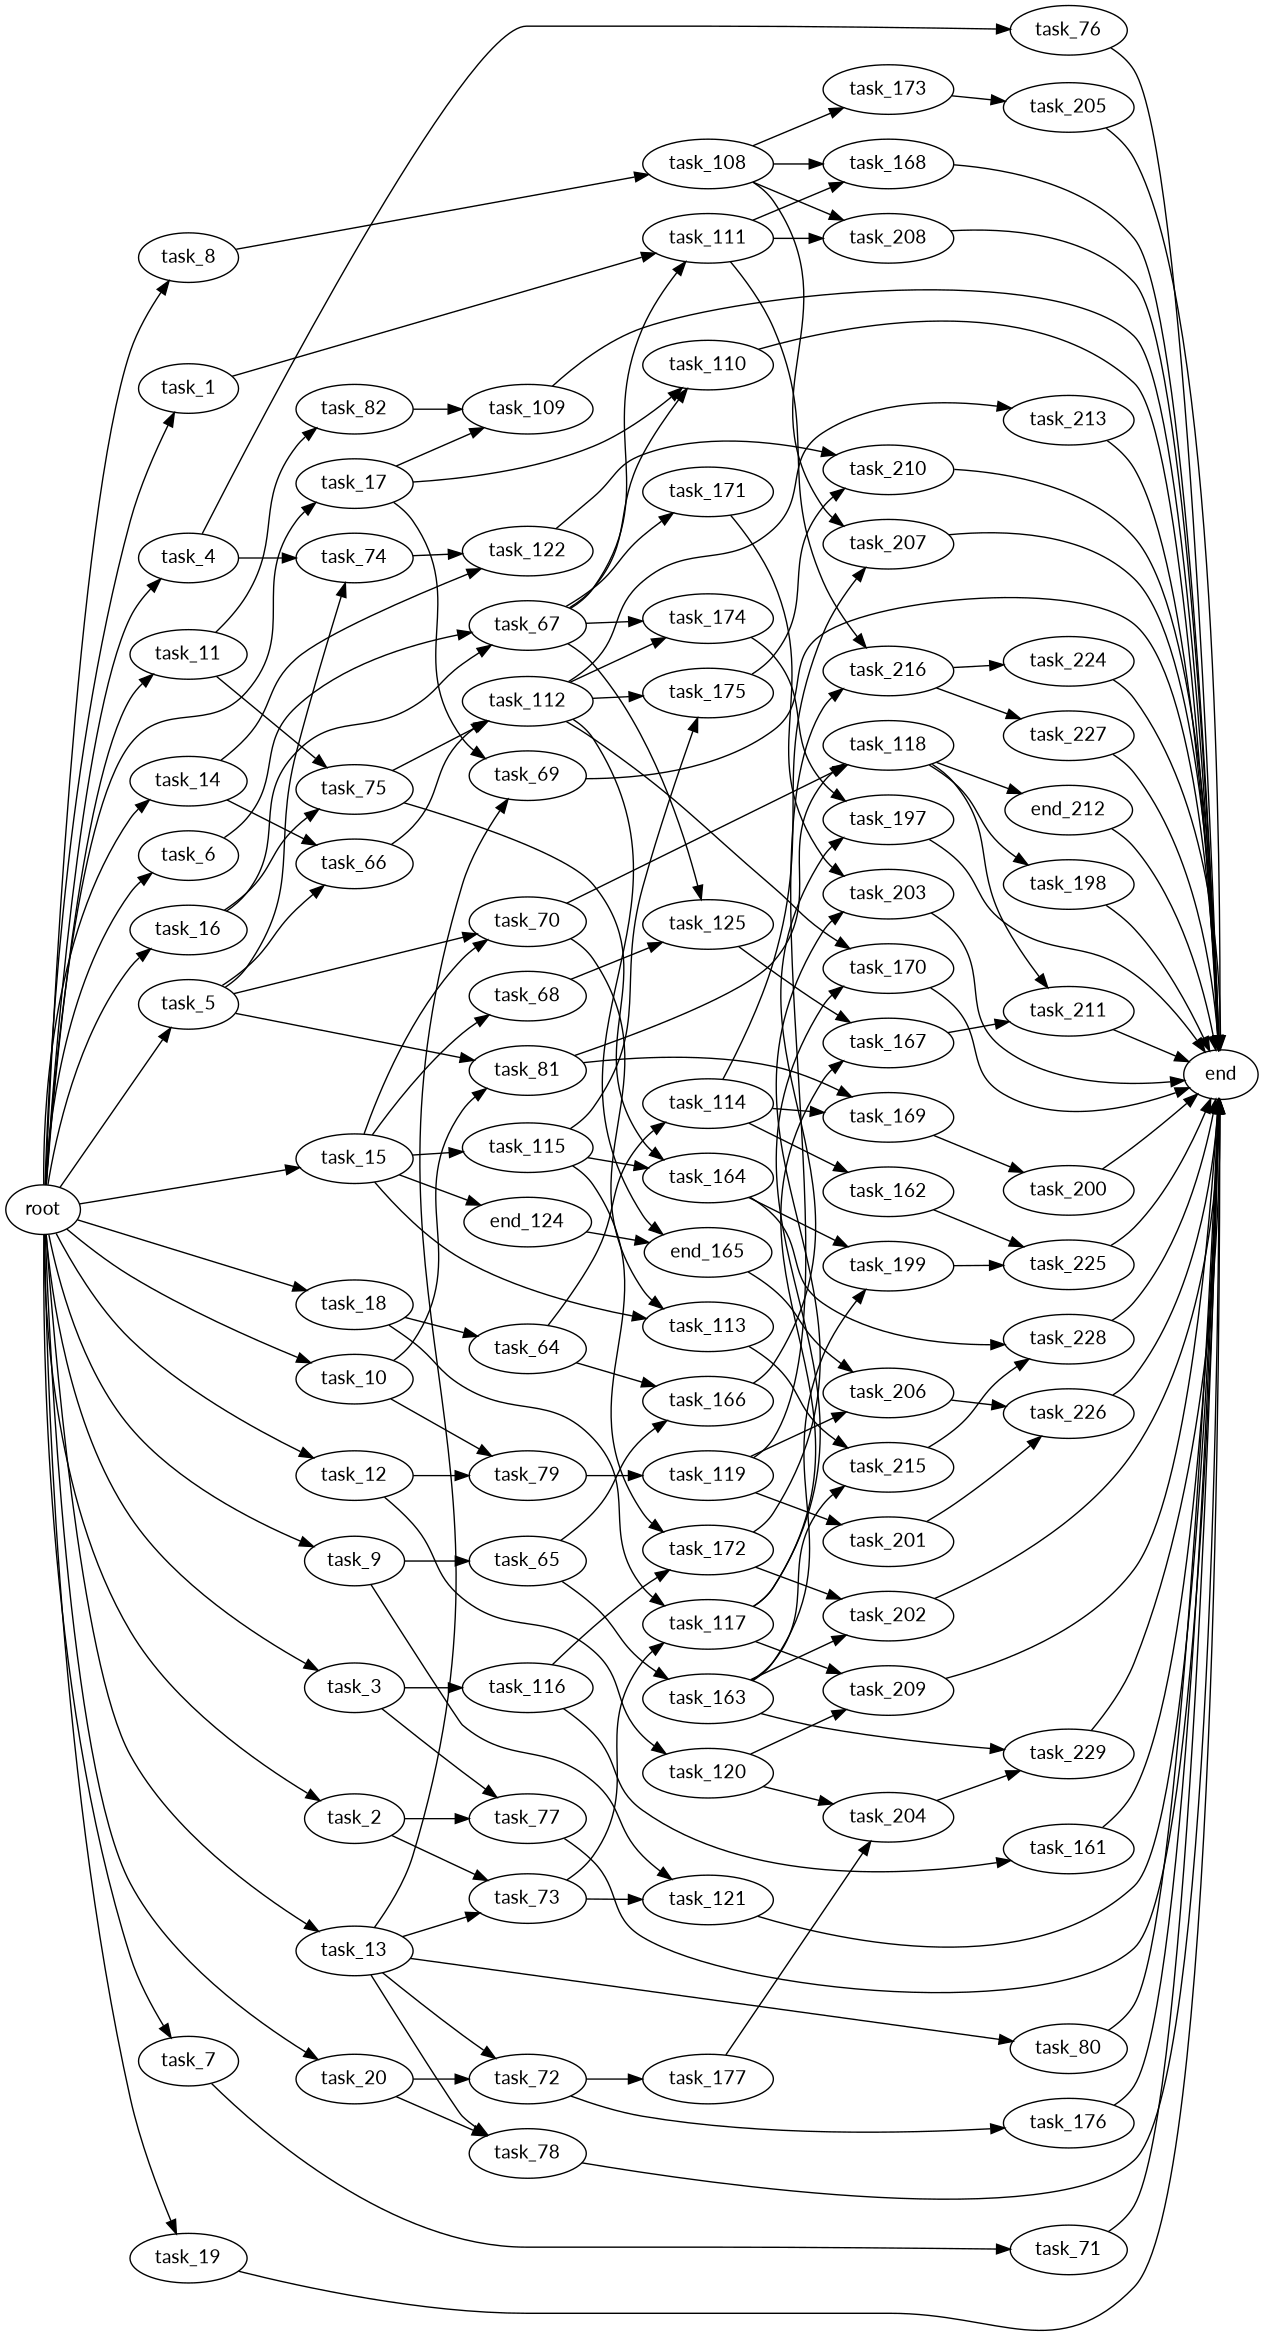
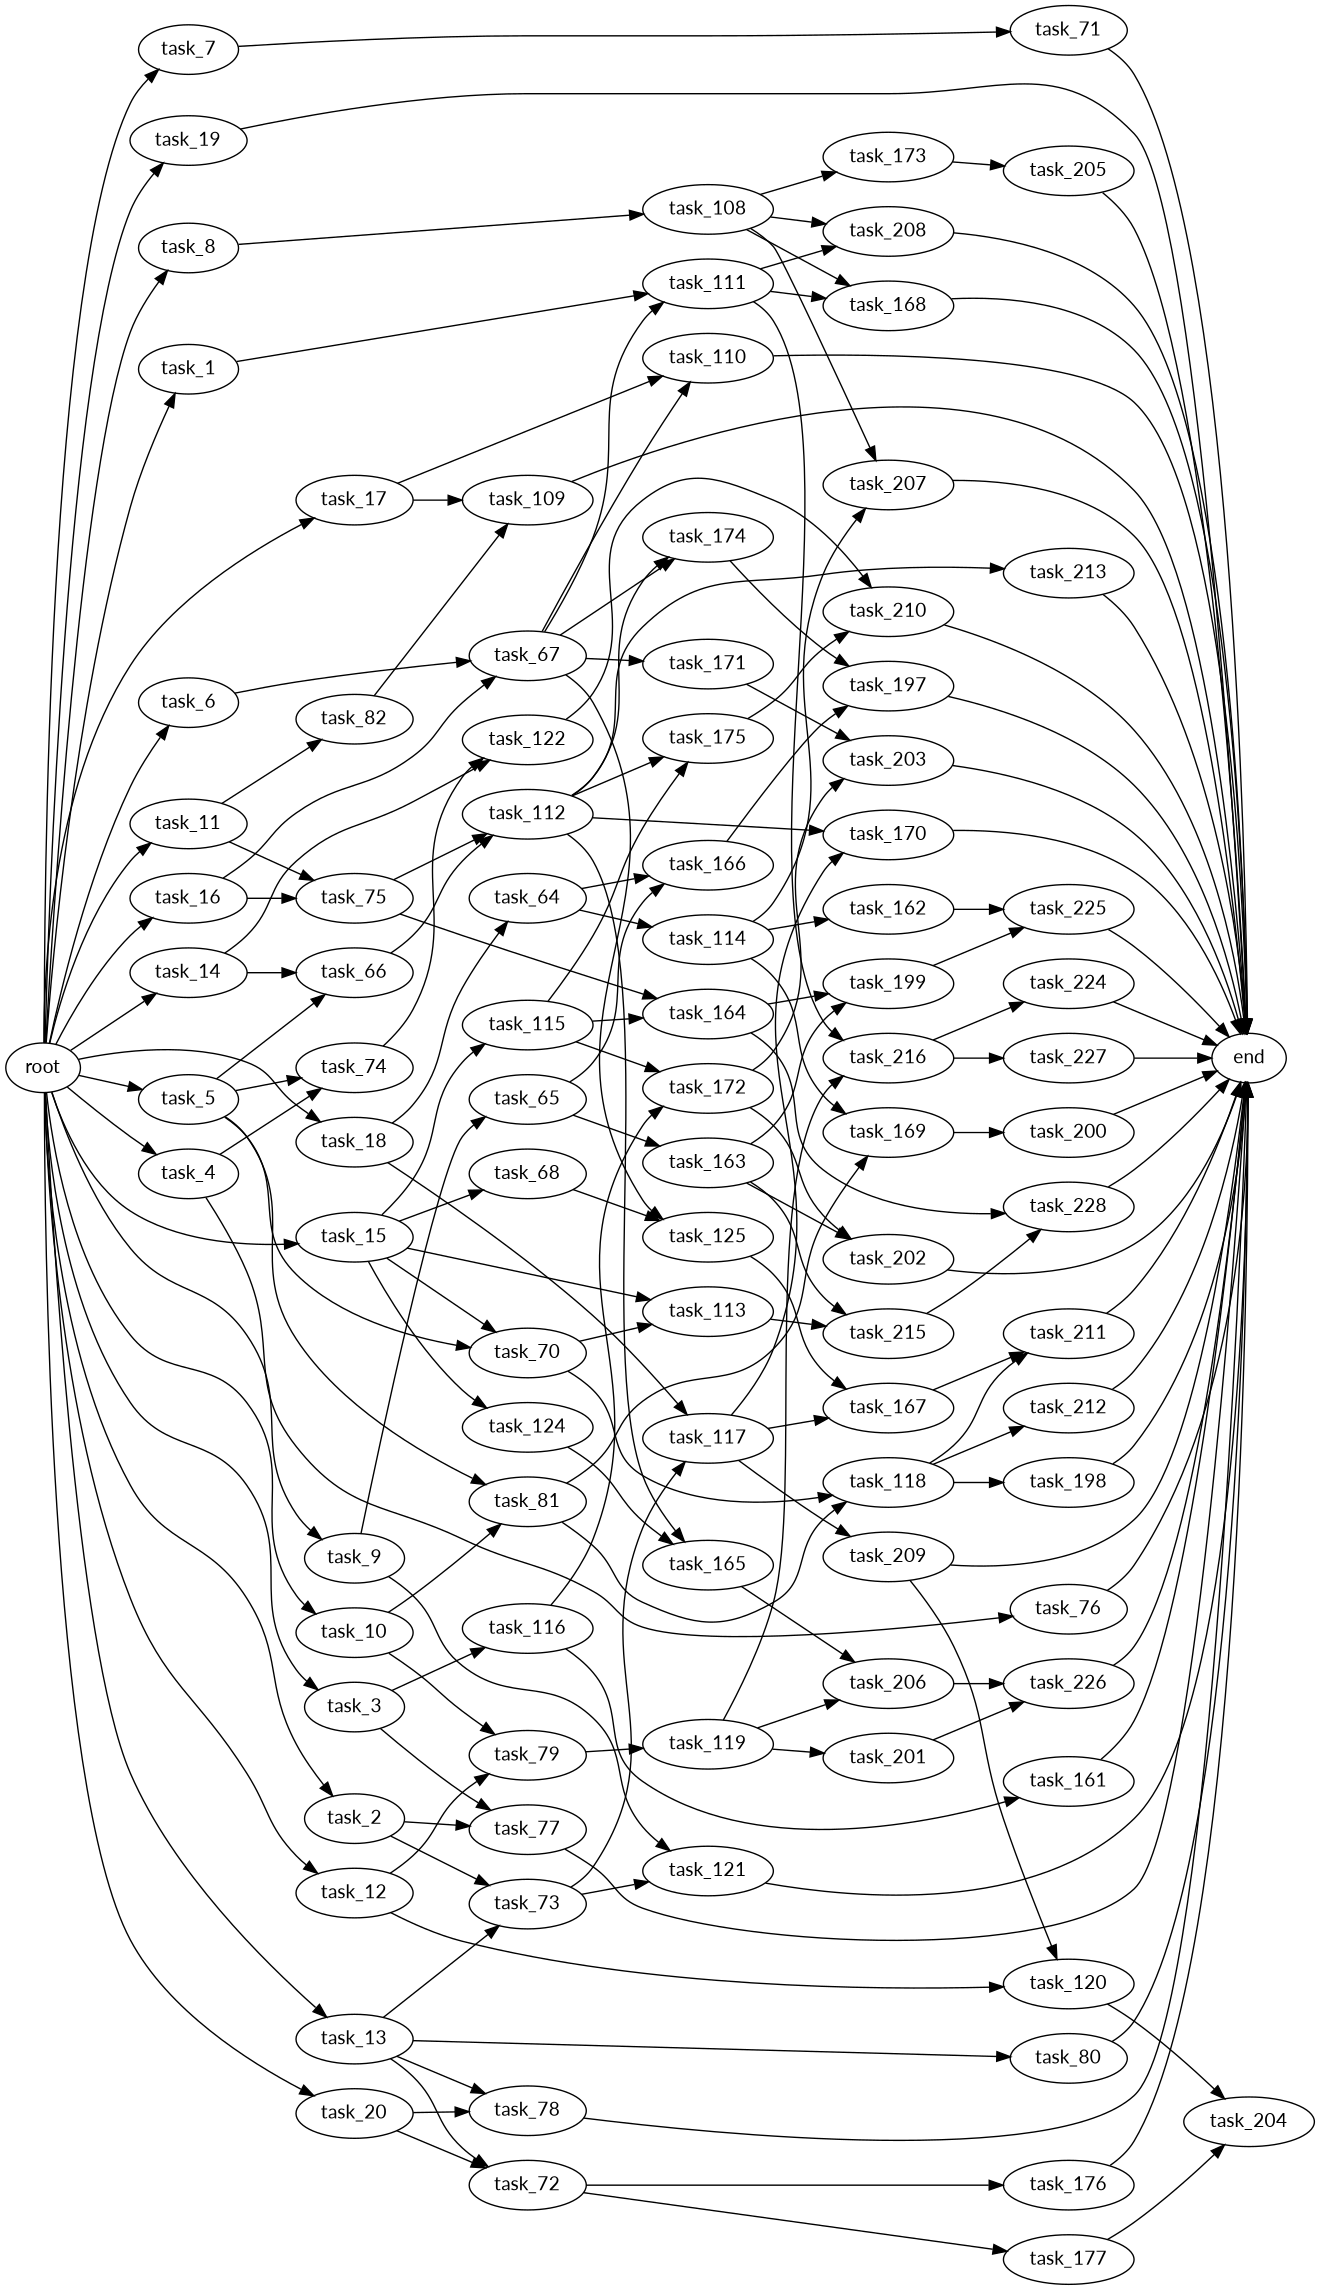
  digraph {
    fontname=Lato
    rankdir=LR
    node [fontname=Lato]
    edge [fontname=Lato]
    task_67
    task_111
    task_174
    task_125
    task_171
    task_110
    task_216
    task_208
    task_168
    task_197
    task_167
    task_203
    end
    task_12
    task_79
    task_120
    task_119
    task_209
    task_204
    task_201
    task_226
    task_5
    task_74
    task_81
    task_66
    task_70
    task_122
    task_169
    task_118
    task_112
    task_113
    task_211
    task_82
    task_109
    task_164
    task_228
    task_199
    task_225
    task_17
-   task_69
-   task_229
    task_2
    task_77
    task_73
    task_121
    task_117
    task_224
    task_227
    task_161
    task_166
    task_175
    task_210
    task_207
    task_206
    task_163
    task_215
    task_202
    task_11
    task_75
    task_71
    task_15
    task_68
    task_115
-   task_124 [label=end_124]
+   task_124
    task_172
-   task_165 [label=end_165]
+   task_165
    task_170
    task_64
    task_114
    task_162
    root
    task_8
    task_18
    task_1
    task_3
    task_9
    task_7
    task_16
    task_19
    task_20
    task_6
    task_4
    task_13
    task_10
    task_14
    task_108
    task_116
    task_65
    task_72
    task_78
    task_76
    task_80
    task_177
    task_176
    task_200
    task_173
    task_213
    task_198
-   task_212 [label=end_212]
+   task_212
    task_205
    task_67 -> task_111
    task_67 -> task_174
    task_67 -> task_125
    task_67 -> task_171
    task_67 -> task_110
    task_111 -> task_216
    task_111 -> task_208
    task_111 -> task_168
    task_174 -> task_197
    task_125 -> task_167
    task_171 -> task_203
    task_110 -> end
    task_216 -> task_224
    task_216 -> task_227
    task_208 -> end
    task_168 -> end
    task_197 -> end
    task_167 -> task_211
    task_203 -> end
    task_12 -> task_79
    task_12 -> task_120
    task_79 -> task_119
-   task_120 -> task_209
+   task_209 -> task_120
    task_120 -> task_204
    task_119 -> task_216
    task_119 -> task_201
    task_119 -> task_206
    task_209 -> end
-   task_204 -> task_229
    task_201 -> task_226
    task_226 -> end
    task_5 -> task_74
    task_5 -> task_81
    task_5 -> task_66
    task_5 -> task_70
    task_74 -> task_122
    task_81 -> task_169
    task_81 -> task_118
    task_66 -> task_112
    task_70 -> task_118
    task_70 -> task_113
    task_122 -> task_210
    task_169 -> task_200
    task_118 -> task_211
    task_118 -> task_198
    task_118 -> task_212
    task_112 -> task_174
    task_112 -> task_175
    task_112 -> task_165
    task_112 -> task_170
    task_112 -> task_213
    task_113 -> task_215
    task_211 -> end
    task_82 -> task_109
    task_109 -> end
    task_164 -> task_228
    task_164 -> task_199
    task_228 -> end
    task_199 -> task_225
    task_225 -> end
    task_17 -> task_110
    task_17 -> task_109
-   task_17 -> task_69
-   task_69 -> end
-   task_229 -> end
    task_2 -> task_77
    task_2 -> task_73
    task_77 -> end
    task_73 -> task_121
    task_73 -> task_117
    task_121 -> end
    task_117 -> task_167
    task_117 -> task_209
    task_117 -> task_170
    task_224 -> end
    task_227 -> end
    task_161 -> end
    task_166 -> task_197
    task_175 -> task_210
    task_210 -> end
    task_207 -> end
    task_206 -> task_226
    task_163 -> task_199
-   task_163 -> task_229
    task_163 -> task_215
    task_163 -> task_202
    task_215 -> task_228
    task_202 -> end
    task_11 -> task_82
    task_11 -> task_75
    task_75 -> task_112
    task_75 -> task_164
    task_71 -> end
    task_15 -> task_70
    task_15 -> task_113
    task_15 -> task_68
    task_15 -> task_115
    task_15 -> task_124
    task_68 -> task_125
    task_115 -> task_164
    task_115 -> task_175
    task_115 -> task_172
    task_124 -> task_165
    task_172 -> task_203
    task_172 -> task_202
    task_165 -> task_206
    task_170 -> end
    task_64 -> task_166
    task_64 -> task_114
    task_114 -> task_169
    task_114 -> task_207
    task_114 -> task_162
    task_162 -> task_225
    root -> task_12
    root -> task_5
    root -> task_17
    root -> task_2
    root -> task_11
    root -> task_15
    root -> task_8
    root -> task_18
    root -> task_1
    root -> task_3
    root -> task_9
    root -> task_7
    root -> task_16
    root -> task_19
    root -> task_20
    root -> task_6
    root -> task_4
    root -> task_13
    root -> task_10
    root -> task_14
    task_8 -> task_108
    task_18 -> task_117
    task_18 -> task_64
    task_1 -> task_111
    task_3 -> task_77
    task_3 -> task_116
    task_9 -> task_121
    task_9 -> task_65
    task_7 -> task_71
    task_16 -> task_67
    task_16 -> task_75
    task_19 -> end
    task_20 -> task_72
    task_20 -> task_78
    task_6 -> task_67
    task_4 -> task_74
    task_4 -> task_76
-   task_13 -> task_69
    task_13 -> task_73
    task_13 -> task_72
    task_13 -> task_78
    task_13 -> task_80
    task_10 -> task_79
    task_10 -> task_81
    task_14 -> task_66
    task_14 -> task_122
    task_108 -> task_208
    task_108 -> task_168
    task_108 -> task_207
    task_108 -> task_173
    task_116 -> task_161
    task_116 -> task_172
    task_65 -> task_166
    task_65 -> task_163
    task_72 -> task_177
    task_72 -> task_176
    task_78 -> end
    task_76 -> end
    task_80 -> end
    task_177 -> task_204
    task_176 -> end
    task_200 -> end
    task_173 -> task_205
    task_213 -> end
    task_198 -> end
    task_212 -> end
    task_205 -> end
  }
